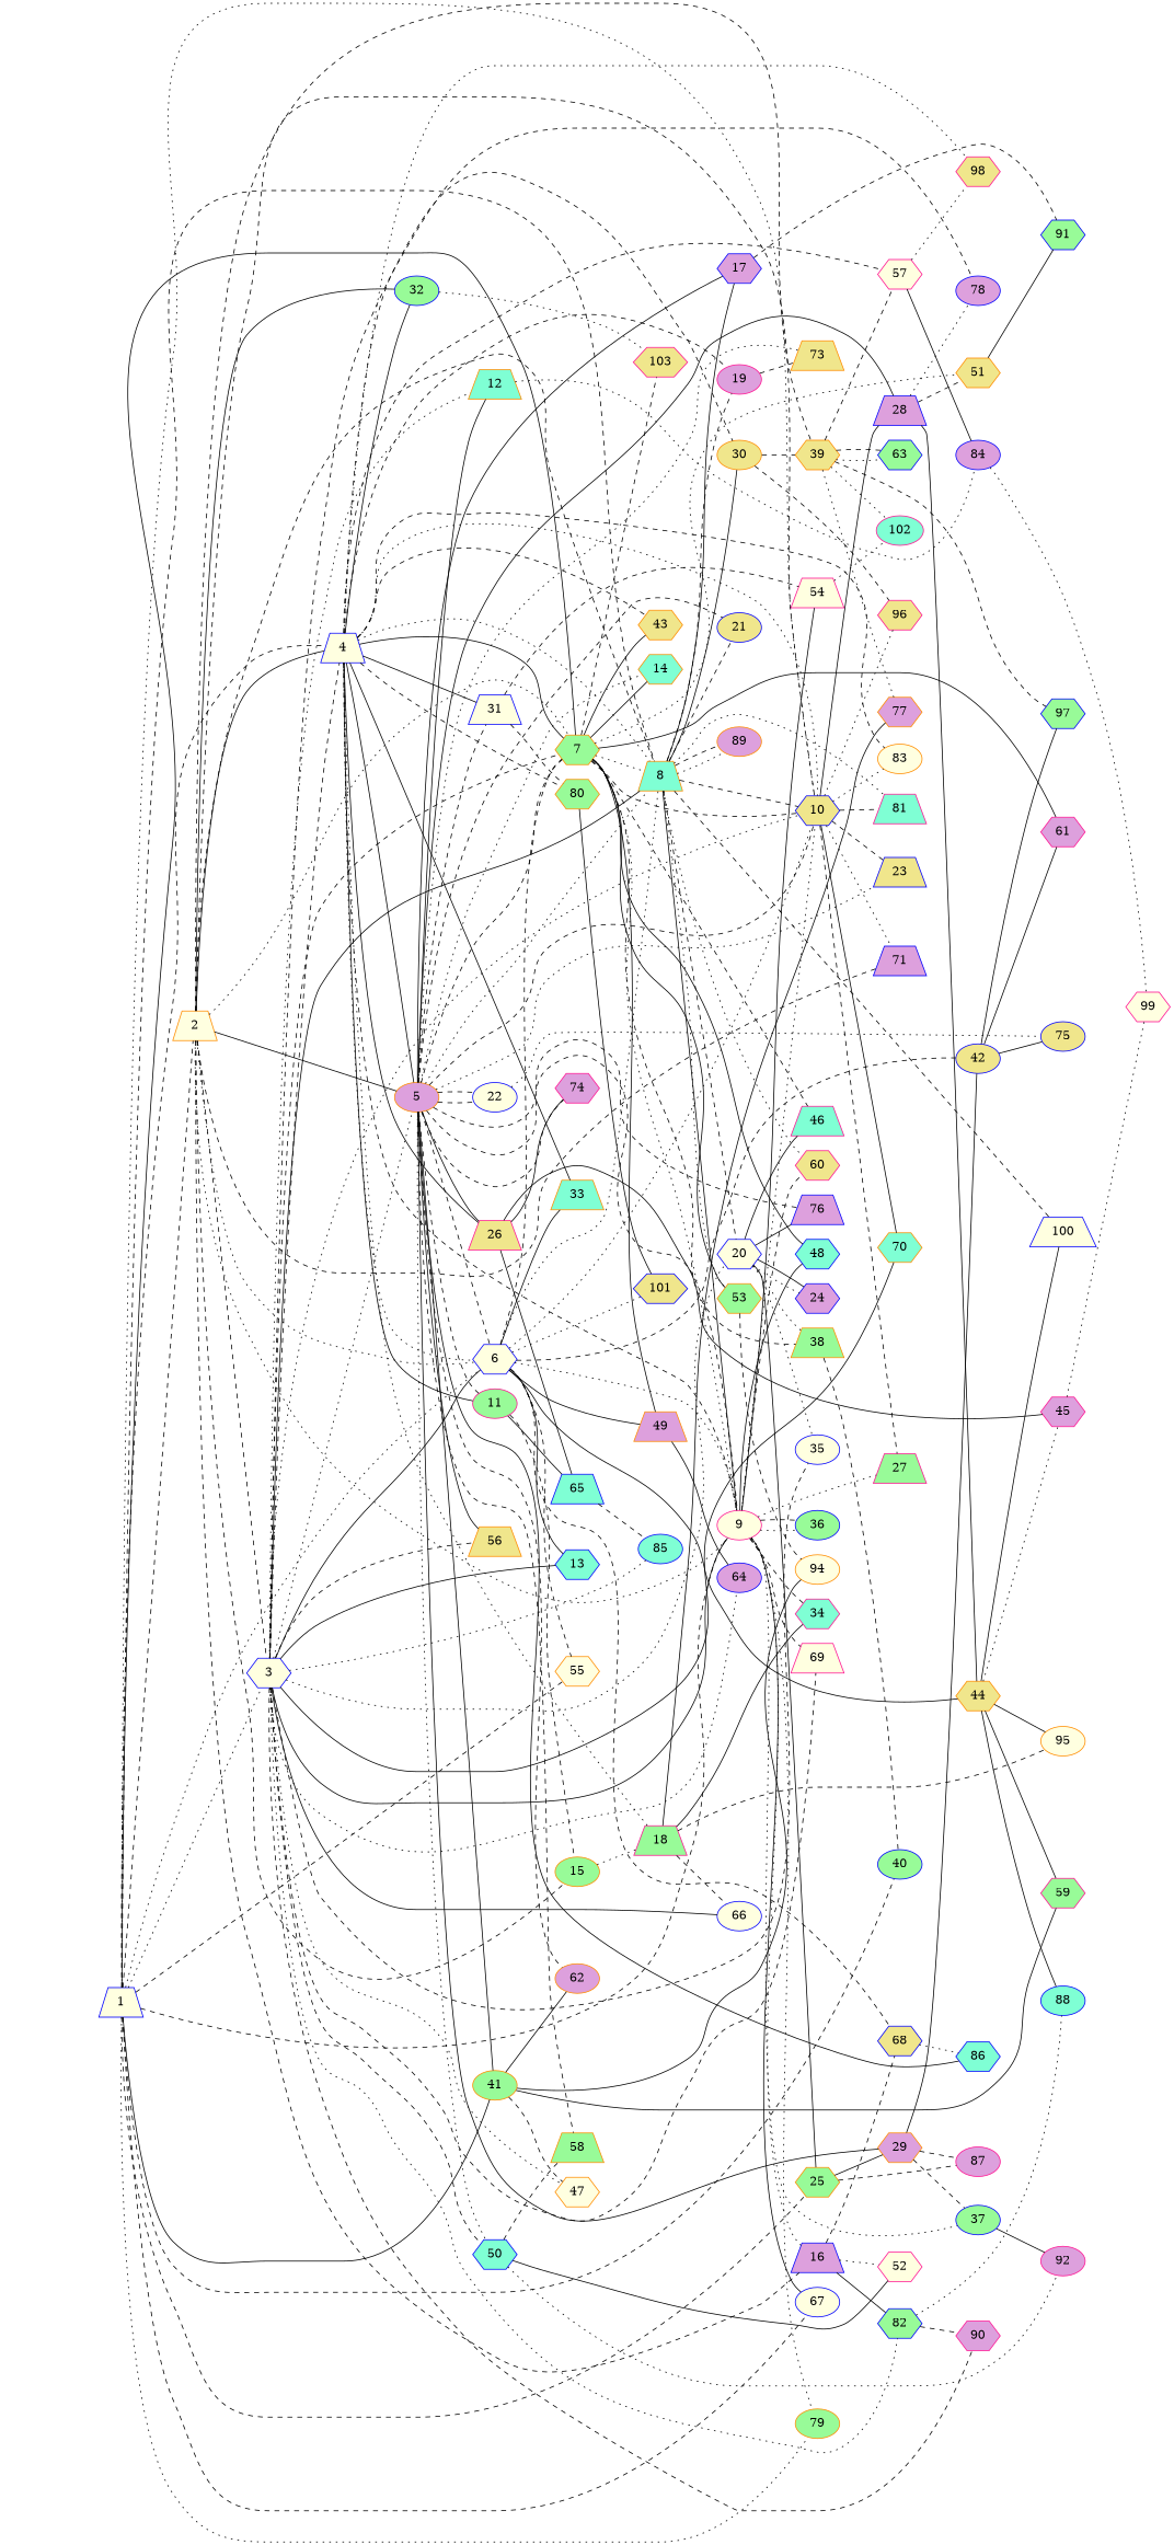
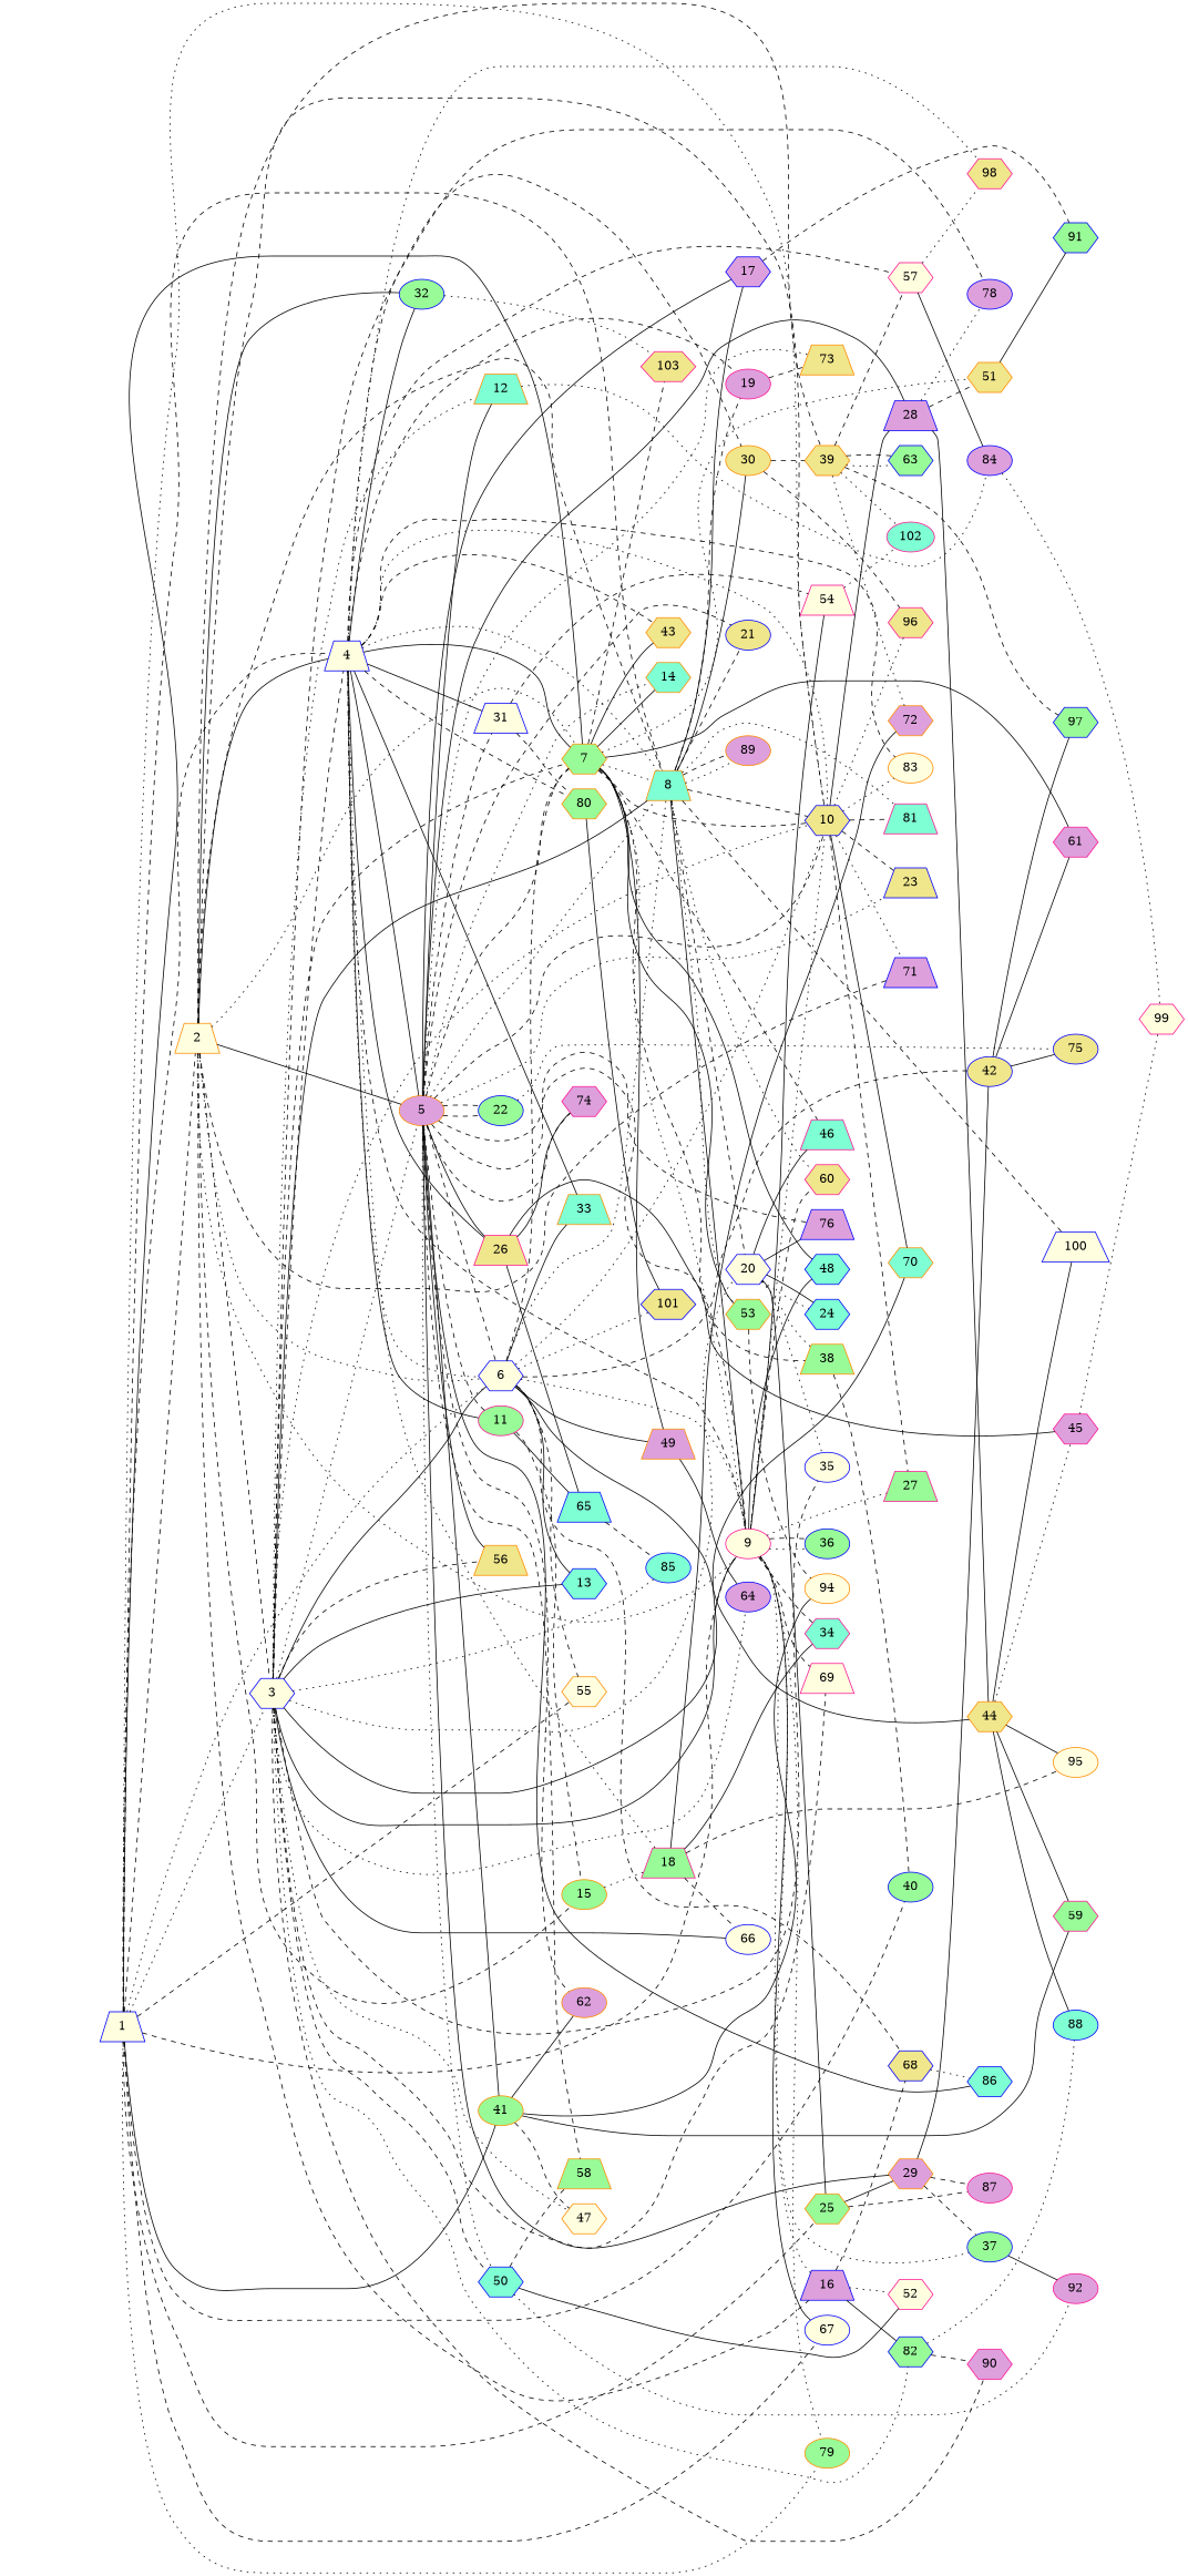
  graph {
    rankdir=LR
    node [color=blue fillcolor=lightyellow shape=hexagon style=filled]
    edge [style=dashed]
    1 [shape=trapezium]
    2 [color=darkorange shape=trapezium]
    3
    4 [shape=trapezium]
    6
    7 [color=darkorange fillcolor=palegreen]
    8 [color=darkorange fillcolor=aquamarine shape=trapezium]
    9 [color=deeppink shape=ellipse]
    10 [fillcolor=khaki]
    25 [color=darkorange fillcolor=palegreen]
    40 [fillcolor=palegreen shape=ellipse]
    41 [color=darkorange fillcolor=palegreen shape=ellipse]
    55 [color=darkorange]
    67 [shape=ellipse]
    79 [color=darkorange fillcolor=palegreen shape=ellipse]
    5 [color=darkorange fillcolor=plum shape=ellipse]
    15 [color=darkorange fillcolor=palegreen shape=ellipse]
    16 [fillcolor=plum shape=trapezium]
    32 [fillcolor=palegreen shape=ellipse]
    39 [color=darkorange fillcolor=khaki]
    71 [fillcolor=plum shape=trapezium]
    12 [color=darkorange fillcolor=aquamarine shape=trapezium]
    13 [fillcolor=aquamarine]
    20
    30 [color=darkorange fillcolor=khaki shape=ellipse]
    35 [shape=ellipse]
    47 [color=darkorange]
    50 [fillcolor=aquamarine]
    56 [color=darkorange fillcolor=khaki shape=trapezium]
    64 [fillcolor=plum shape=ellipse]
    66 [shape=ellipse]
    69 [color=deeppink shape=trapezium]
    70 [color=darkorange fillcolor=aquamarine]
    82 [fillcolor=palegreen]
    85 [fillcolor=aquamarine shape=ellipse]
    90 [color=deeppink fillcolor=plum]
    11 [color=deeppink fillcolor=palegreen shape=ellipse]
    18 [color=deeppink fillcolor=palegreen shape=trapezium]
    19 [color=deeppink fillcolor=plum shape=ellipse]
    26 [color=deeppink fillcolor=khaki shape=trapezium]
    31 [shape=trapezium]
    33 [color=darkorange fillcolor=aquamarine shape=trapezium]
    43 [color=darkorange fillcolor=khaki]
    57 [color=deeppink]
    78 [fillcolor=plum shape=ellipse]
    80 [color=darkorange fillcolor=palegreen]
    83 [color=darkorange shape=ellipse]
    98 [color=deeppink fillcolor=khaki]
    14 [color=darkorange fillcolor=aquamarine]
    17 [fillcolor=plum]
    21 [fillcolor=khaki shape=ellipse]
-   22 [shape=ellipse]
+   22 [fillcolor=palegreen shape=ellipse]
    23 [fillcolor=khaki shape=trapezium]
    28 [fillcolor=plum shape=trapezium]
    29 [color=darkorange fillcolor=plum]
    58 [color=darkorange fillcolor=palegreen shape=trapezium]
    62 [color=darkorange fillcolor=plum shape=ellipse]
    73 [color=darkorange fillcolor=khaki shape=trapezium]
    74 [color=deeppink fillcolor=plum]
    76 [fillcolor=plum shape=trapezium]
    86 [fillcolor=aquamarine]
    42 [fillcolor=khaki shape=ellipse]
    44 [color=darkorange fillcolor=khaki]
    49 [color=darkorange fillcolor=plum shape=trapezium]
    68 [fillcolor=khaki]
    101 [fillcolor=khaki]
    38 [color=darkorange fillcolor=palegreen shape=trapezium]
    46 [color=deeppink fillcolor=aquamarine shape=trapezium]
    48 [fillcolor=aquamarine]
    51 [color=darkorange fillcolor=khaki]
    53 [color=darkorange fillcolor=palegreen]
    61 [color=deeppink fillcolor=plum]
    103 [color=deeppink fillcolor=khaki]
    60 [color=deeppink fillcolor=khaki]
    81 [color=deeppink fillcolor=aquamarine shape=trapezium]
    89 [color=darkorange fillcolor=plum shape=ellipse]
    100 [shape=trapezium]
    27 [color=deeppink fillcolor=palegreen shape=trapezium]
    34 [color=deeppink fillcolor=aquamarine]
    36 [fillcolor=palegreen shape=ellipse]
    37 [fillcolor=palegreen shape=ellipse]
    54 [color=deeppink shape=trapezium]
    96 [color=deeppink fillcolor=khaki]
    87 [color=deeppink fillcolor=plum shape=ellipse]
    59 [color=deeppink fillcolor=palegreen]
    94 [color=darkorange shape=ellipse]
    52 [color=deeppink]
-   77 [color=darkorange fillcolor=plum]
+   77 [color=darkorange fillcolor=plum label=72]
    63 [fillcolor=palegreen]
    97 [fillcolor=palegreen]
    102 [color=deeppink fillcolor=aquamarine shape=ellipse]
    84 [fillcolor=plum shape=ellipse]
-   24 [fillcolor=plum]
+   24 [fillcolor=aquamarine]
    92 [color=deeppink fillcolor=plum shape=ellipse]
    88 [fillcolor=aquamarine shape=ellipse]
    65 [fillcolor=aquamarine shape=trapezium]
    95 [color=darkorange shape=ellipse]
    45 [color=deeppink fillcolor=plum]
    91 [fillcolor=palegreen]
    75 [fillcolor=khaki shape=ellipse]
    99 [color=deeppink]
    1 -- 2
    1 -- 3 [style=dotted]
    1 -- 4
    1 -- 6 [style=dotted]
    1 -- 7 [style=solid]
    1 -- 8
    1 -- 9
    1 -- 10 [style=dotted]
    1 -- 25
    1 -- 40
    1 -- 41 [style=solid]
    1 -- 55
    1 -- 67
    1 -- 79 [style=dotted]
    2 -- 3
    2 -- 4 [style=solid]
    2 -- 6 [style=dotted]
    2 -- 7 [style=dotted]
    2 -- 8
    2 -- 9 [style=dotted]
    2 -- 10
    2 -- 5 [style=solid]
    2 -- 15
    2 -- 16
    2 -- 32 [style=solid]
    2 -- 39
    2 -- 71
    3 -- 4
    3 -- 6 [style=solid]
    3 -- 7
    3 -- 8 [style=solid]
    3 -- 9 [style=solid]
    3 -- 10 [style=dotted]
    3 -- 5 [style=dotted]
    3 -- 12 [style=dotted]
    3 -- 13 [style=solid]
    3 -- 20 [style=dotted]
    3 -- 30
    3 -- 35
    3 -- 47 [style=dotted]
    3 -- 50
    3 -- 56
    3 -- 64 [style=dotted]
    3 -- 66 [style=solid]
    3 -- 69
    3 -- 70 [style=solid]
    3 -- 82 [style=dotted]
    3 -- 85 [style=dotted]
    3 -- 90
    4 -- 6 [style=dotted]
    4 -- 7 [style=solid]
    4 -- 8 [style=dotted]
    4 -- 9
    4 -- 10 [style=dotted]
    4 -- 5 [style=solid]
    4 -- 32 [style=solid]
    4 -- 11 [style=solid]
    4 -- 18 [style=dotted]
    4 -- 19
    4 -- 26 [style=solid]
    4 -- 31 [style=solid]
    4 -- 33 [style=solid]
    4 -- 43
    4 -- 57
    4 -- 78
    4 -- 80
    4 -- 83
    4 -- 98 [style=dotted]
    6 -- 7
    6 -- 8 [style=dotted]
    6 -- 9 [style=dotted]
    6 -- 10 [style=dotted]
    6 -- 55
    6 -- 13 [style=solid]
    6 -- 33 [style=solid]
    6 -- 42
    6 -- 44 [style=solid]
    6 -- 49 [style=solid]
    6 -- 68
    6 -- 101 [style=dotted]
    7 -- 8 [style=dotted]
    7 -- 9 [style=dotted]
    7 -- 10
    7 -- 43 [style=solid]
    7 -- 14 [style=solid]
    7 -- 49 [style=solid]
    7 -- 38
    7 -- 46
    7 -- 48 [style=solid]
    7 -- 51 [style=dotted]
    7 -- 53 [style=solid]
    7 -- 61 [style=solid]
    7 -- 103
    8 -- 9 [style=solid]
    8 -- 10
    8 -- 20
    8 -- 30 [style=solid]
    8 -- 19
    8 -- 17 [style=solid]
    8 -- 21
    8 -- 53 [style=dotted]
    8 -- 60 [style=dotted]
    8 -- 81 [style=dotted]
    8 -- 89 [style=dotted]
    8 -- 89
    8 -- 100
    9 -- 10 [style=dotted]
    9 -- 67 [style=solid]
    9 -- 79 [style=dotted]
    9 -- 16 [style=dotted]
    9 -- 69
    9 -- 48 [style=solid]
    9 -- 60
    9 -- 27 [style=dotted]
    9 -- 34
    9 -- 36 [style=dotted]
    9 -- 36
    9 -- 37 [style=dotted]
    9 -- 54 [style=solid]
    10 -- 71 [style=dotted]
    10 -- 70 [style=solid]
    10 -- 83 [style=dotted]
    10 -- 23
    10 -- 28 [style=solid]
    10 -- 81
    10 -- 27
    10 -- 96 [style=dotted]
    25 -- 29 [style=solid]
    25 -- 87
    41 -- 47
    41 -- 62 [style=solid]
    41 -- 59 [style=solid]
    41 -- 94 [style=solid]
    5 -- 6
    5 -- 7
    5 -- 8 [style=dotted]
    5 -- 9
    5 -- 10
    5 -- 41 [style=solid]
    5 -- 12 [style=solid]
    5 -- 50 [style=dotted]
    5 -- 56 [style=solid]
    5 -- 11
    5 -- 26 [style=solid]
    5 -- 31
    5 -- 14 [style=dotted]
    5 -- 17 [style=solid]
    5 -- 21
    5 -- 22
    5 -- 22
    5 -- 23 [style=dotted]
    5 -- 28 [style=solid]
    5 -- 29 [style=solid]
    5 -- 58
    5 -- 62
    5 -- 73 [style=dotted]
    5 -- 74
    5 -- 76
    5 -- 86 [style=solid]
    15 -- 18 [style=dotted]
    16 -- 82 [style=solid]
    16 -- 68
    16 -- 52 [style=dotted]
    32 -- 103 [style=dotted]
    39 -- 57
    39 -- 77 [style=dotted]
    39 -- 63 [style=dotted]
    39 -- 63
    39 -- 97
    39 -- 102 [style=dotted]
    12 -- 84 [style=dotted]
    20 -- 25 [style=solid]
    20 -- 35 [style=dotted]
    20 -- 76 [style=solid]
    20 -- 38 [style=dotted]
    20 -- 46 [style=solid]
    20 -- 24 [style=dotted]
    20 -- 24 [style=solid]
    30 -- 39
    30 -- 96
    50 -- 58
    50 -- 52 [style=solid]
    50 -- 92 [style=dotted]
    82 -- 90
    82 -- 88 [style=dotted]
    11 -- 15
    11 -- 65 [style=solid]
    18 -- 66
    18 -- 34 [style=solid]
    18 -- 77 [style=solid]
    18 -- 95
    19 -- 73
    26 -- 74 [style=solid]
    26 -- 65 [style=solid]
    26 -- 45 [style=solid]
    31 -- 80
    31 -- 54
    57 -- 98 [style=dotted]
    57 -- 84 [style=solid]
    80 -- 101 [style=solid]
    17 -- 91
    22 -- 75 [style=dotted]
    28 -- 78 [style=dotted]
    28 -- 44 [style=solid]
    28 -- 51
    29 -- 42 [style=solid]
    29 -- 37
    29 -- 87
    42 -- 61 [style=solid]
    42 -- 97 [style=solid]
    42 -- 75 [style=solid]
    44 -- 100 [style=solid]
    44 -- 59 [style=solid]
    44 -- 88 [style=solid]
    44 -- 95 [style=solid]
    44 -- 45 [style=dotted]
    49 -- 64 [style=solid]
    68 -- 86 [style=dotted]
    38 -- 40
    51 -- 91 [style=solid]
    53 -- 94
    37 -- 92 [style=solid]
    54 -- 102 [style=dotted]
    84 -- 99 [style=dotted]
    65 -- 85
    45 -- 99 [style=dotted]
  }
